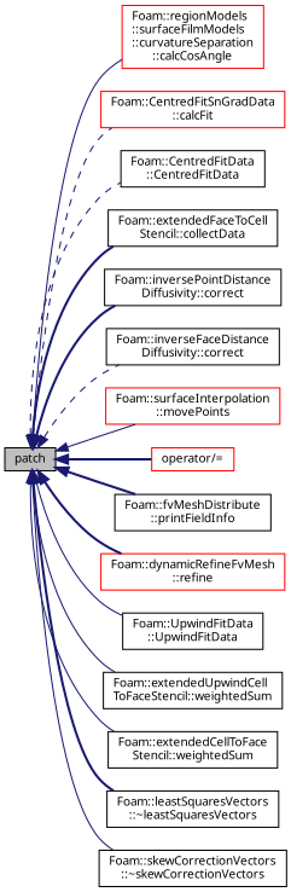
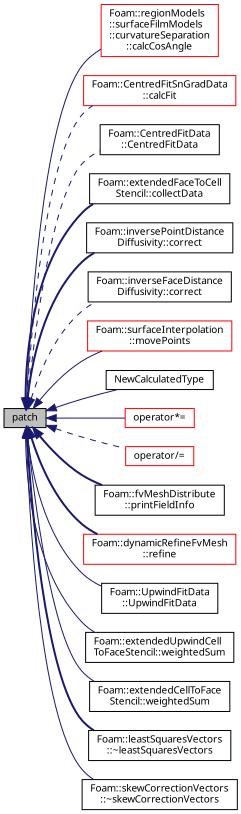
  digraph {
    fontname="Noto Sans"
    rankdir=LR
    node [color=black fontname="Noto Sans" fontsize=10 shape=record]
    edge [color=midnightblue dir=back fontname="Noto Sans" fontsize=10 labelfontname=FreeSans labelfontsize=10 style=solid]
    n1 [fillcolor=grey75 fontcolor=black height=0.2 label=patch style=filled width=0.4]
    n2 [color=red height=0.2 label="Foam::regionModels\l::surfaceFilmModels\l::curvatureSeparation\l::calcCosAngle" width=0.4]
    n3 [color=red height=0.2 label="Foam::CentredFitSnGradData\l::calcFit" width=0.4]
    n4 [height=0.2 label="Foam::CentredFitData\l::CentredFitData" width=0.4]
    n5 [height=0.2 label="Foam::extendedFaceToCell\lStencil::collectData" width=0.4]
    n6 [height=0.2 label="Foam::inversePointDistance\lDiffusivity::correct" width=0.4]
    n7 [height=0.2 label="Foam::inverseFaceDistance\lDiffusivity::correct" width=0.4]
    n8 [color=red height=0.2 label="Foam::surfaceInterpolation\l::movePoints" width=0.4]
+   n9 [height=0.2 label=NewCalculatedType width=0.4]
+   n10 [color=red height=0.2 label="operator*=" width=0.4]
    n11 [color=red height=0.2 label="operator/=" width=0.4]
    n12 [height=0.2 label="Foam::fvMeshDistribute\l::printFieldInfo" width=0.4]
    n13 [color=red height=0.2 label="Foam::dynamicRefineFvMesh\l::refine" width=0.4]
    n14 [height=0.2 label="Foam::UpwindFitData\l::UpwindFitData" width=0.4]
    n15 [height=0.2 label="Foam::extendedUpwindCell\lToFaceStencil::weightedSum" width=0.4]
    n16 [height=0.2 label="Foam::extendedCellToFace\lStencil::weightedSum" width=0.4]
    n17 [height=0.2 label="Foam::leastSquaresVectors\l::~leastSquaresVectors" width=0.4]
    n18 [height=0.2 label="Foam::skewCorrectionVectors\l::~skewCorrectionVectors" width=0.4]
    n1 -> n2
    n1 -> n3 [style=dashed]
    n1 -> n4 [style=dashed]
    n1 -> n5 [style=bold]
    n1 -> n6 [style=bold]
    n1 -> n7 [style=dashed]
    n1 -> n8
-   n1 -> n11 [style=bold]
+   n1 -> n9
+   n1 -> n10
+   n1 -> n11 [style=dashed]
    n1 -> n12 [style=bold]
    n1 -> n13 [style=bold]
    n1 -> n14
    n1 -> n15
    n1 -> n16
    n1 -> n17 [style=bold]
    n1 -> n18
  }
